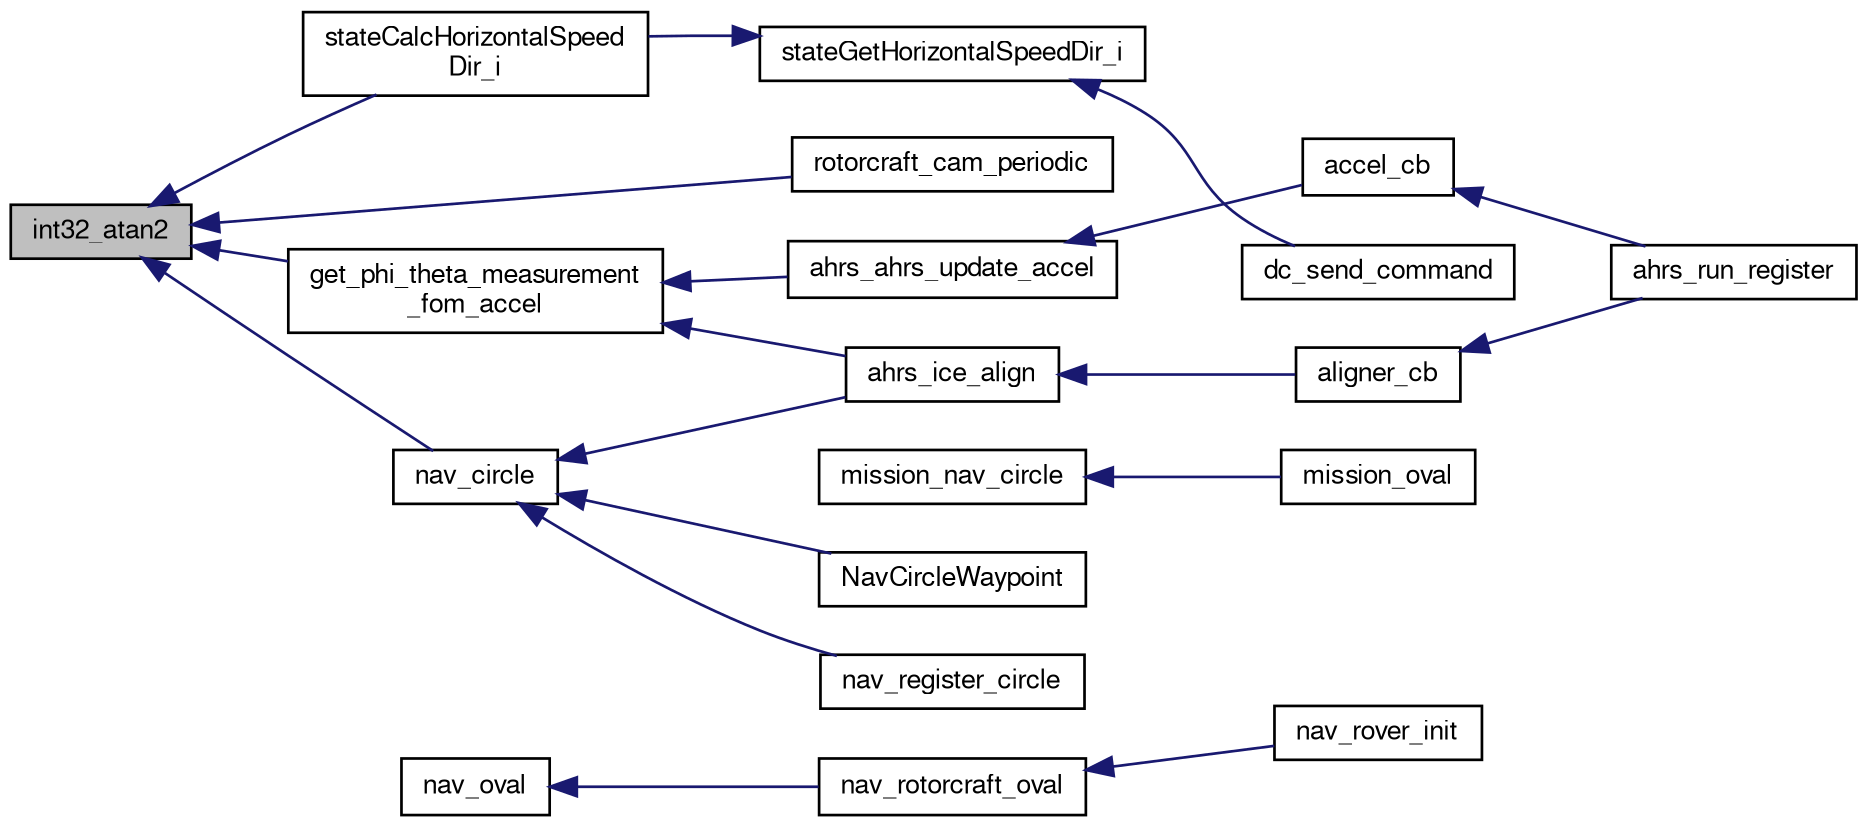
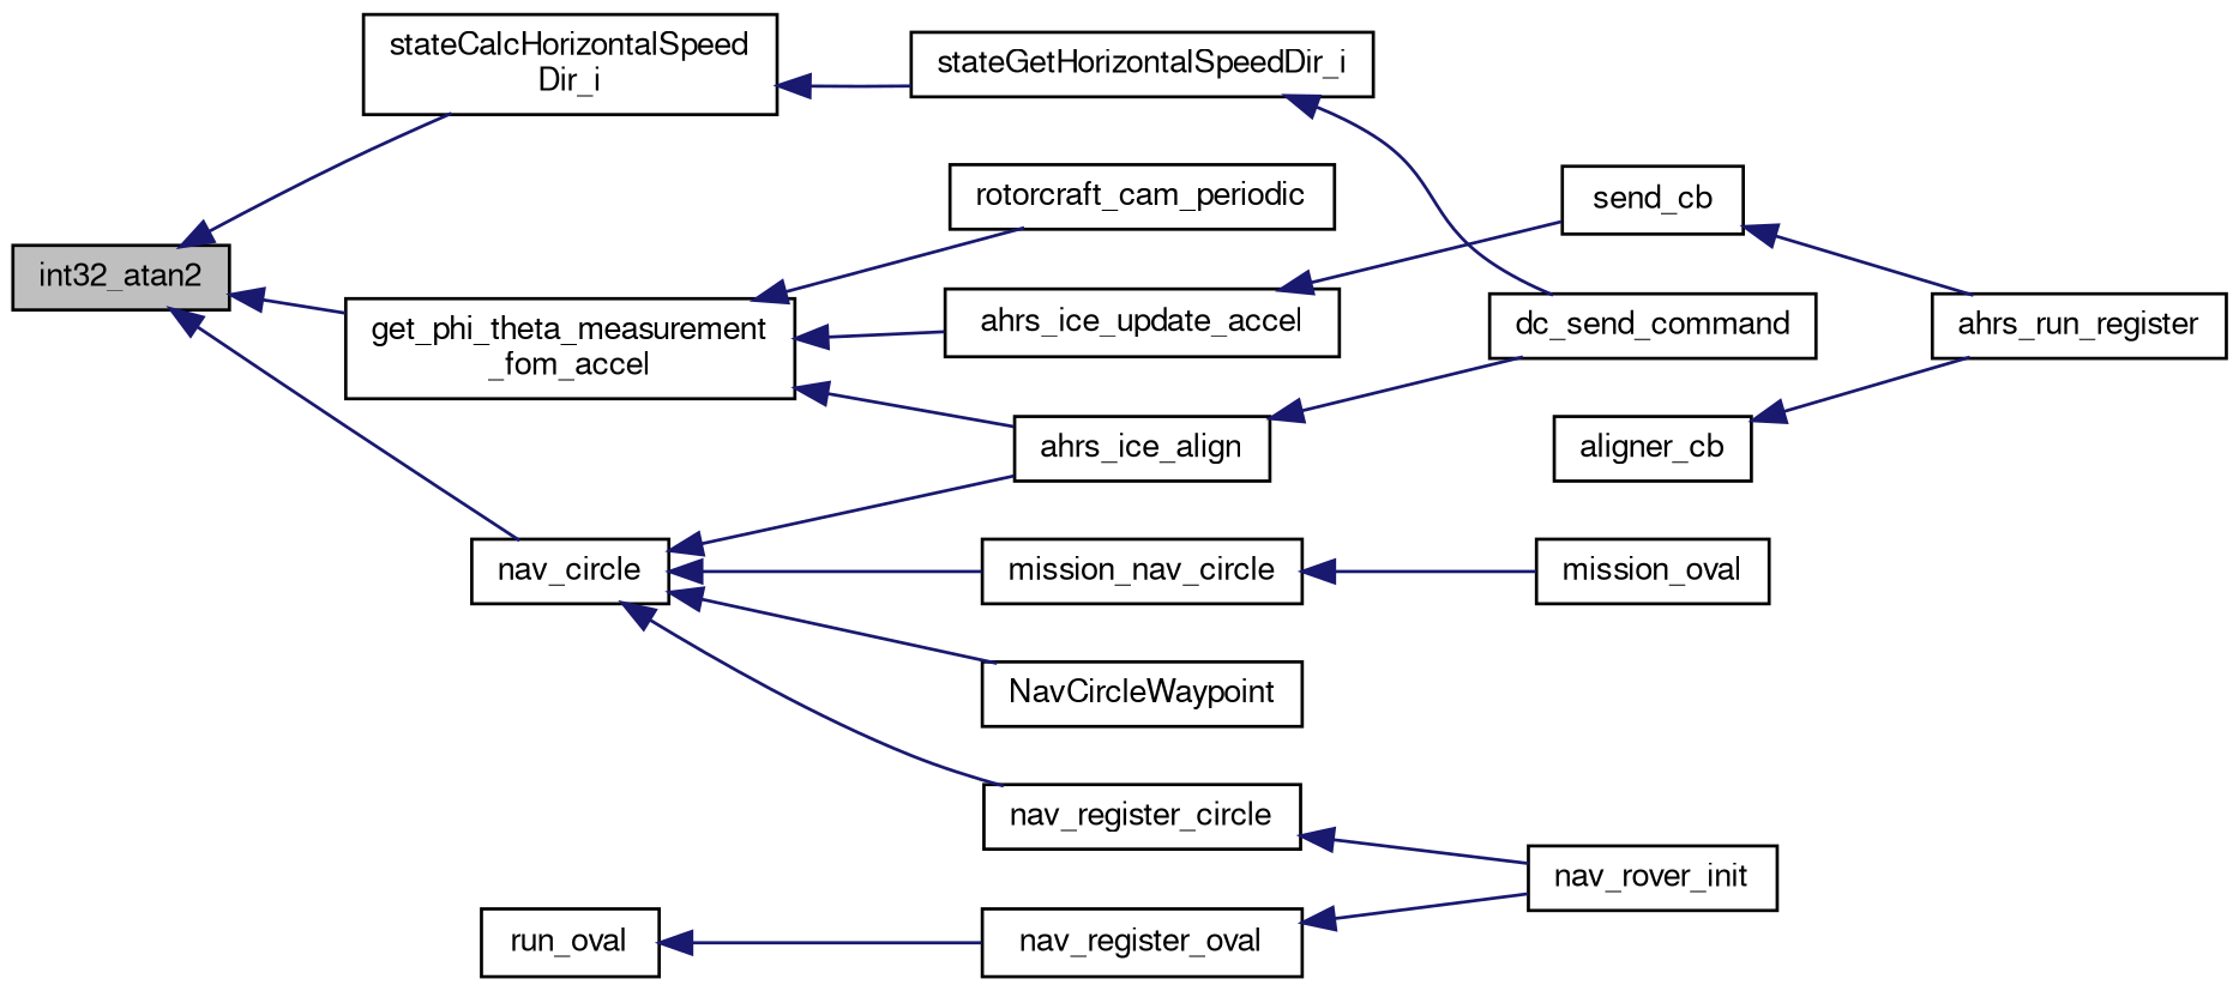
  digraph {
    rankdir=LR
    node [color=black fillcolor=white fontname=FreeSans fontsize=10 shape=record style=filled]
    edge [color=midnightblue dir=back fontname=FreeSans fontsize=10 labelfontname=FreeSans labelfontsize=10 style=solid]
    n1 [fillcolor=grey75 fontcolor=black height=0.2 label=int32_atan2 width=0.4]
    n2 [height=0.2 label="get_phi_theta_measurement\l_fom_accel" width=0.4]
    n3 [height=0.2 label=nav_circle width=0.4]
    n4 [height=0.2 label=rotorcraft_cam_periodic width=0.4]
    n5 [height=0.2 label="stateCalcHorizontalSpeed\lDir_i" width=0.4]
    n6 [height=0.2 label=ahrs_ice_align width=0.4]
-   n7 [height=0.2 label=ahrs_ahrs_update_accel width=0.4]
+   n7 [height=0.2 label=ahrs_ice_update_accel width=0.4]
    n8 [height=0.2 label=mission_nav_circle width=0.4]
    n9 [height=0.2 label=nav_register_circle width=0.4]
    n10 [height=0.2 label=NavCircleWaypoint width=0.4]
    n11 [height=0.2 label=stateGetHorizontalSpeedDir_i width=0.4]
    n12 [height=0.2 label=aligner_cb width=0.4]
-   n13 [height=0.2 label=accel_cb width=0.4]
+   n13 [height=0.2 label=send_cb width=0.4]
    n14 [height=0.2 label=ahrs_run_register width=0.4]
    n15 [height=0.2 label=mission_oval width=0.4]
-   n16 [height=0.2 label=nav_oval width=0.4]
-   n17 [height=0.2 label=nav_rotorcraft_oval width=0.4]
+   n16 [height=0.2 label=run_oval width=0.4]
+   n17 [height=0.2 label=nav_register_oval width=0.4]
    n18 [height=0.2 label=nav_rover_init width=0.4]
    n19 [height=0.2 label=dc_send_command width=0.4]
    n1 -> n2
    n1 -> n3
-   n1 -> n4
+   n2 -> n4
    n1 -> n5
    n2 -> n6
    n2 -> n7
    n3 -> n6
+   n3 -> n8
    n3 -> n9
    n3 -> n10
-   n11 -> n5
-   n6 -> n12
+   n5 -> n11
+   n6 -> n19
    n7 -> n13
    n8 -> n15
+   n9 -> n18
    n11 -> n19
    n12 -> n14
    n13 -> n14
    n16 -> n17
    n17 -> n18
  }
